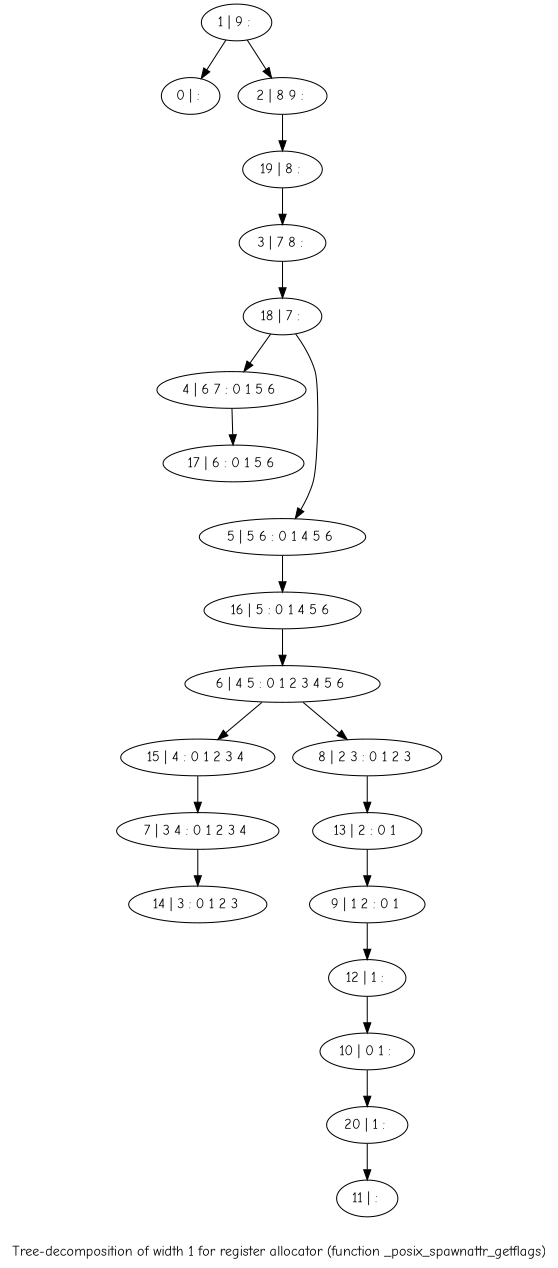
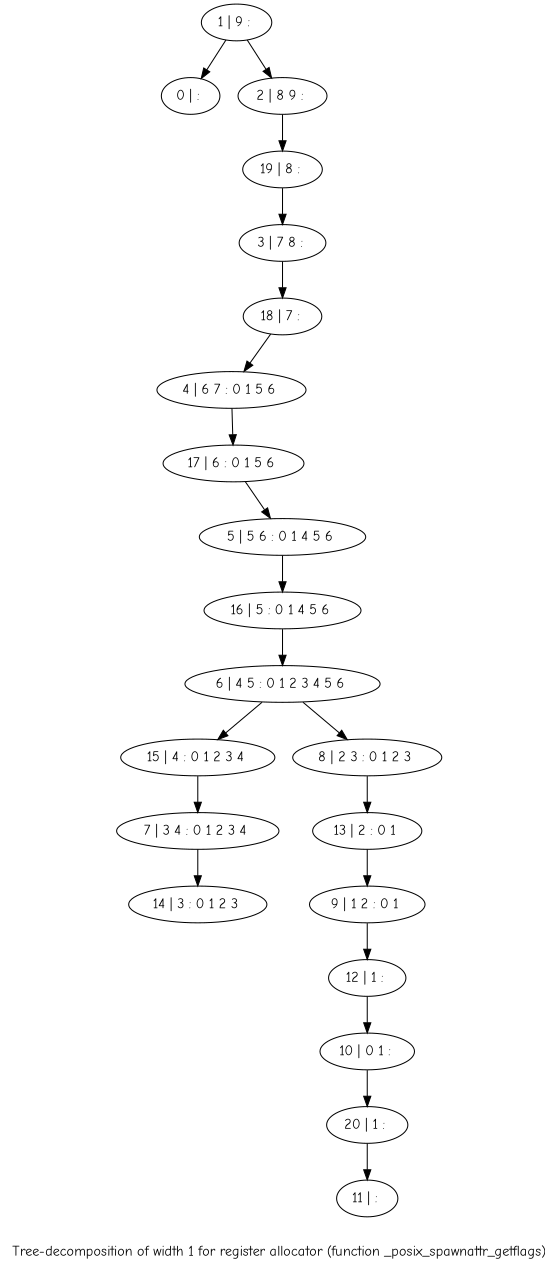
  digraph {
    fontname="Comic Neue"
    label="Tree-decomposition of width 1 for register allocator (function _posix_spawnattr_getflags)"
    node [fontname="Comic Neue"]
    edge [fontname="Comic Neue"]
    n1 [label="0 | : "]
    n2 [label="1 | 9 : "]
    n3 [label="2 | 8 9 : "]
    n4 [label="19 | 8 : "]
    n5 [label="3 | 7 8 : "]
    n6 [label="18 | 7 : "]
    n7 [label="4 | 6 7 : 0 1 5 6 "]
    n8 [label="17 | 6 : 0 1 5 6 "]
    n9 [label="5 | 5 6 : 0 1 4 5 6 "]
    n10 [label="16 | 5 : 0 1 4 5 6 "]
    n11 [label="6 | 4 5 : 0 1 2 3 4 5 6 "]
    n12 [label="15 | 4 : 0 1 2 3 4 "]
    n13 [label="8 | 2 3 : 0 1 2 3 "]
    n14 [label="7 | 3 4 : 0 1 2 3 4 "]
    n15 [label="14 | 3 : 0 1 2 3 "]
    n16 [label="13 | 2 : 0 1 "]
    n17 [label="9 | 1 2 : 0 1 "]
    n18 [label="12 | 1 : "]
    n19 [label="10 | 0 1 : "]
    n20 [label="20 | 1 : "]
    n21 [label="11 | : "]
    n2 -> n1
    n2 -> n3
    n3 -> n4
    n4 -> n5
    n5 -> n6
    n6 -> n7
    n7 -> n8
-   n6 -> n9
+   n8 -> n9
    n9 -> n10
    n10 -> n11
    n11 -> n12
    n11 -> n13
    n12 -> n14
    n13 -> n16
    n14 -> n15
    n16 -> n17
    n17 -> n18
    n18 -> n19
    n19 -> n20
    n20 -> n21
  }
